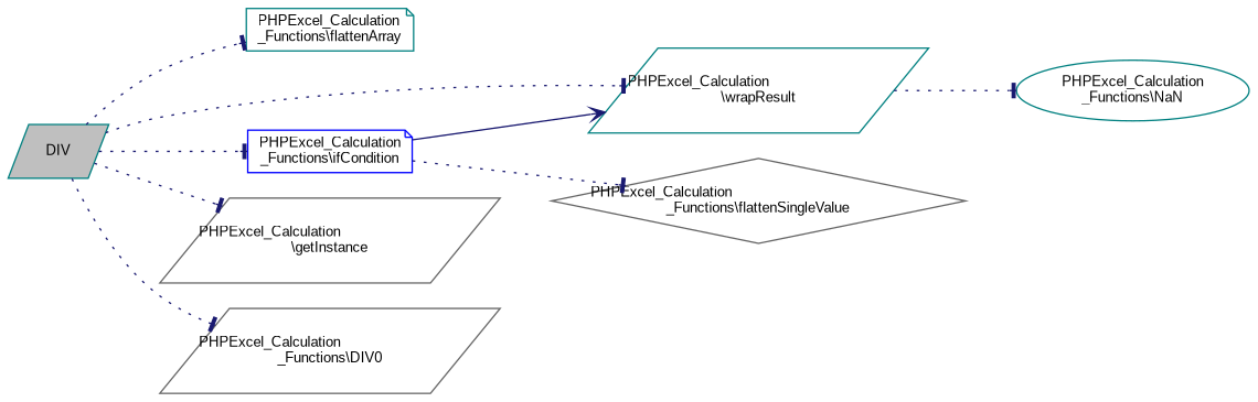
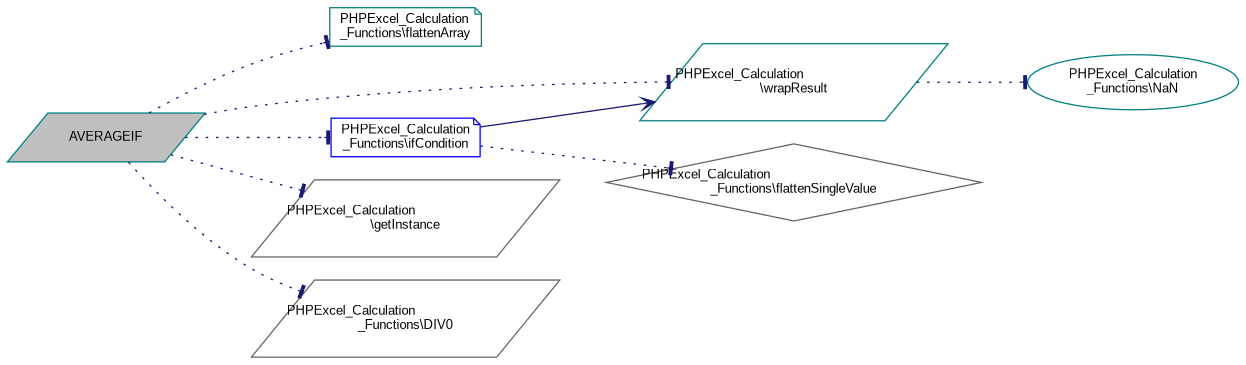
  digraph {
    rankdir=LR
    fontname="Liberation Sans"
    node [color=teal fillcolor=white fontname="Liberation Sans" fontsize=10 shape=parallelogram style=filled]
    edge [color=midnightblue fontname="Liberation Sans" fontsize=10 labelfontname=Helvetica labelfontsize=10 style=dotted arrowhead=tee]
-   n1 [fillcolor=grey75 fontcolor=black height=0.2 label=DIV width=0.4]
+   n1 [fillcolor=grey75 fontcolor=black height=0.2 label=AVERAGEIF width=0.4]
    n2 [height=0.2 label="PHPExcel_Calculation\l_Functions\\flattenArray" shape=note width=0.4]
    n3 [color=blue height=0.2 label="PHPExcel_Calculation\l_Functions\\ifCondition" shape=note width=0.4]
    n4 [height=0.2 label="PHPExcel_Calculation\l\\wrapResult" width=0.4]
    n5 [color=gray40 height=0.2 label="PHPExcel_Calculation\l\\getInstance" width=0.4]
    n6 [color=gray40 height=0.2 label="PHPExcel_Calculation\l_Functions\\DIV0" width=0.4]
    n7 [color=gray40 height=0.2 label="PHPExcel_Calculation\l_Functions\\flattenSingleValue" shape=diamond width=0.4]
    Node25 [height=0.2 label="PHPExcel_Calculation\l_Functions\\NaN" shape=ellipse width=0.4]
    n1 -> n2
    n1 -> n3
    n1 -> n4
    n1 -> n5
    n1 -> n6
    n3 -> n4 [style=solid arrowhead=vee]
    n3 -> n7
    n4 -> Node25
  }
